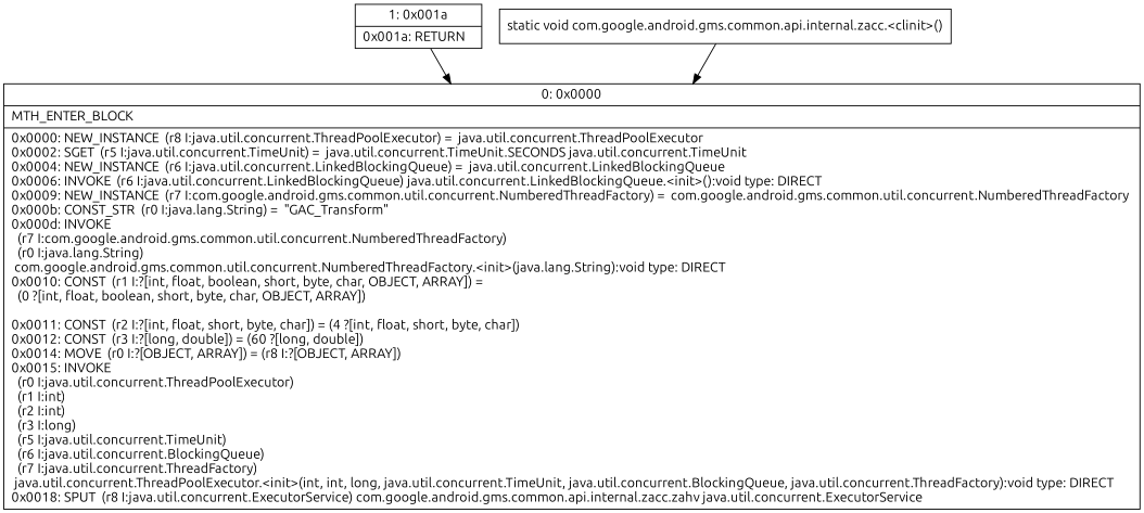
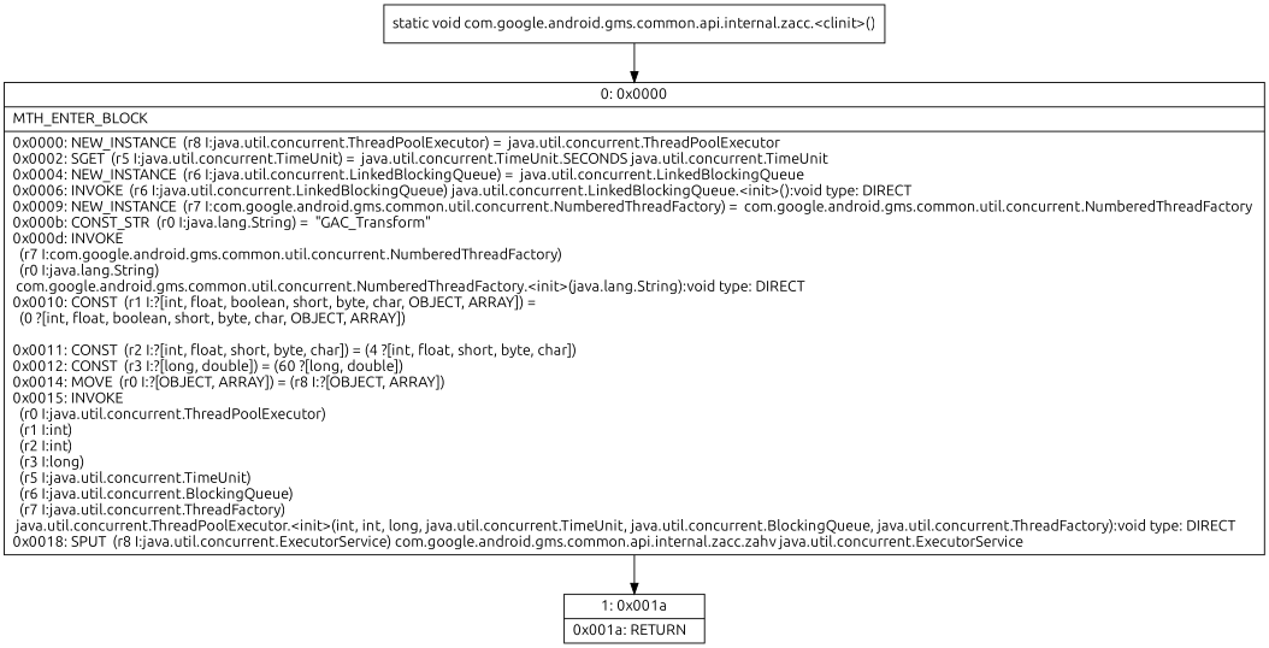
  digraph {
    fontname=Ubuntu
    node [shape=record fontname=Ubuntu]
    edge [fontname=Ubuntu]
    n1 [label="{0\:\ 0x0000|MTH_ENTER_BLOCK\l|0x0000: NEW_INSTANCE  (r8 I:java.util.concurrent.ThreadPoolExecutor) =  java.util.concurrent.ThreadPoolExecutor \l0x0002: SGET  (r5 I:java.util.concurrent.TimeUnit) =  java.util.concurrent.TimeUnit.SECONDS java.util.concurrent.TimeUnit \l0x0004: NEW_INSTANCE  (r6 I:java.util.concurrent.LinkedBlockingQueue) =  java.util.concurrent.LinkedBlockingQueue \l0x0006: INVOKE  (r6 I:java.util.concurrent.LinkedBlockingQueue) java.util.concurrent.LinkedBlockingQueue.\<init\>():void type: DIRECT \l0x0009: NEW_INSTANCE  (r7 I:com.google.android.gms.common.util.concurrent.NumberedThreadFactory) =  com.google.android.gms.common.util.concurrent.NumberedThreadFactory \l0x000b: CONST_STR  (r0 I:java.lang.String) =  \"GAC_Transform\" \l0x000d: INVOKE  \l  (r7 I:com.google.android.gms.common.util.concurrent.NumberedThreadFactory)\l  (r0 I:java.lang.String)\l com.google.android.gms.common.util.concurrent.NumberedThreadFactory.\<init\>(java.lang.String):void type: DIRECT \l0x0010: CONST  (r1 I:?[int, float, boolean, short, byte, char, OBJECT, ARRAY]) = \l  (0 ?[int, float, boolean, short, byte, char, OBJECT, ARRAY])\l \l0x0011: CONST  (r2 I:?[int, float, short, byte, char]) = (4 ?[int, float, short, byte, char]) \l0x0012: CONST  (r3 I:?[long, double]) = (60 ?[long, double]) \l0x0014: MOVE  (r0 I:?[OBJECT, ARRAY]) = (r8 I:?[OBJECT, ARRAY]) \l0x0015: INVOKE  \l  (r0 I:java.util.concurrent.ThreadPoolExecutor)\l  (r1 I:int)\l  (r2 I:int)\l  (r3 I:long)\l  (r5 I:java.util.concurrent.TimeUnit)\l  (r6 I:java.util.concurrent.BlockingQueue)\l  (r7 I:java.util.concurrent.ThreadFactory)\l java.util.concurrent.ThreadPoolExecutor.\<init\>(int, int, long, java.util.concurrent.TimeUnit, java.util.concurrent.BlockingQueue, java.util.concurrent.ThreadFactory):void type: DIRECT \l0x0018: SPUT  (r8 I:java.util.concurrent.ExecutorService) com.google.android.gms.common.api.internal.zacc.zahv java.util.concurrent.ExecutorService \l}"]
    n2 [label="{1\:\ 0x001a|0x001a: RETURN   \l}"]
    n3 [label="{static void com.google.android.gms.common.api.internal.zacc.\<clinit\>() }"]
-   n2 -> n1
+   n1 -> n2
    n3 -> n1
  }
